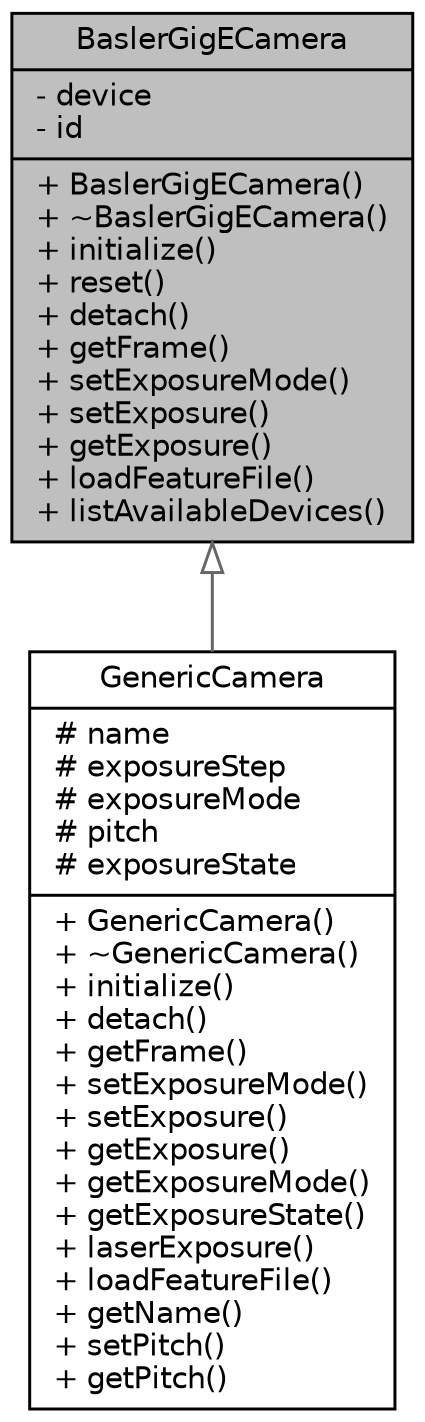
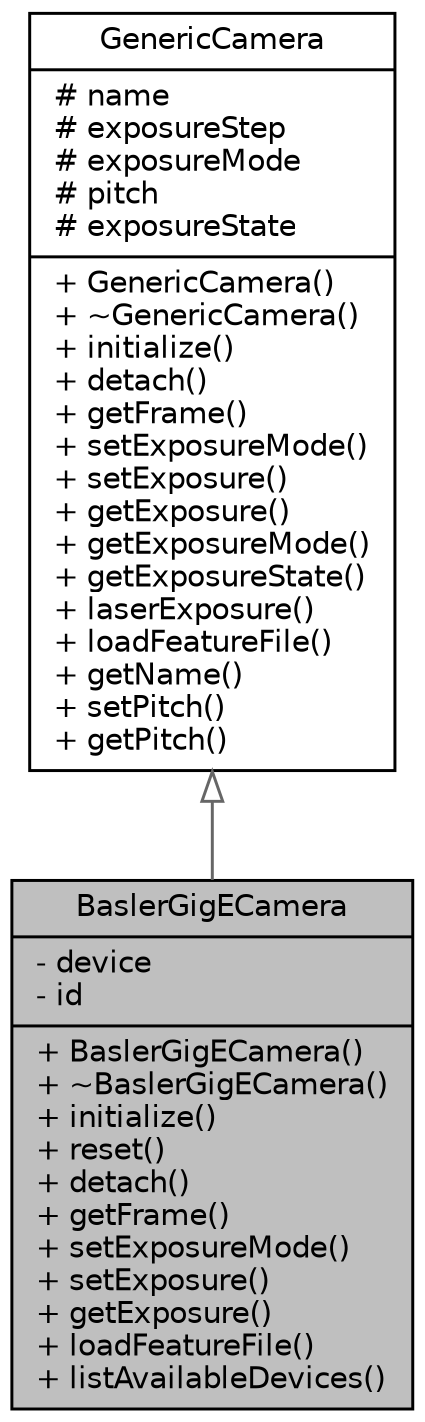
  digraph {
    node [color=black fontname=Helvetica fontsize=10 shape=record style=filled]
    n1 [fillcolor=grey75 fontcolor=black height=0.2 label="{BaslerGigECamera\n|- device\l- id\l|+ BaslerGigECamera()\l+ ~BaslerGigECamera()\l+ initialize()\l+ reset()\l+ detach()\l+ getFrame()\l+ setExposureMode()\l+ setExposure()\l+ getExposure()\l+ loadFeatureFile()\l+ listAvailableDevices()\l}" width=0.4]
    n2 [fillcolor=white height=0.2 label="{GenericCamera\n|# name\l# exposureStep\l# exposureMode\l# pitch\l# exposureState\l|+ GenericCamera()\l+ ~GenericCamera()\l+ initialize()\l+ detach()\l+ getFrame()\l+ setExposureMode()\l+ setExposure()\l+ getExposure()\l+ getExposureMode()\l+ getExposureState()\l+ laserExposure()\l+ loadFeatureFile()\l+ getName()\l+ setPitch()\l+ getPitch()\l}" width=0.4]
-   n1 -> n2 [arrowtail=onormal color=gray40 dir=back fontname=Helvetica fontsize=10 labelfontname=Helvetica labelfontsize=10 style=solid]
+   n2 -> n1 [arrowtail=onormal color=gray40 dir=back fontname=Helvetica fontsize=10 labelfontname=Helvetica labelfontsize=10 style=solid]
  }
